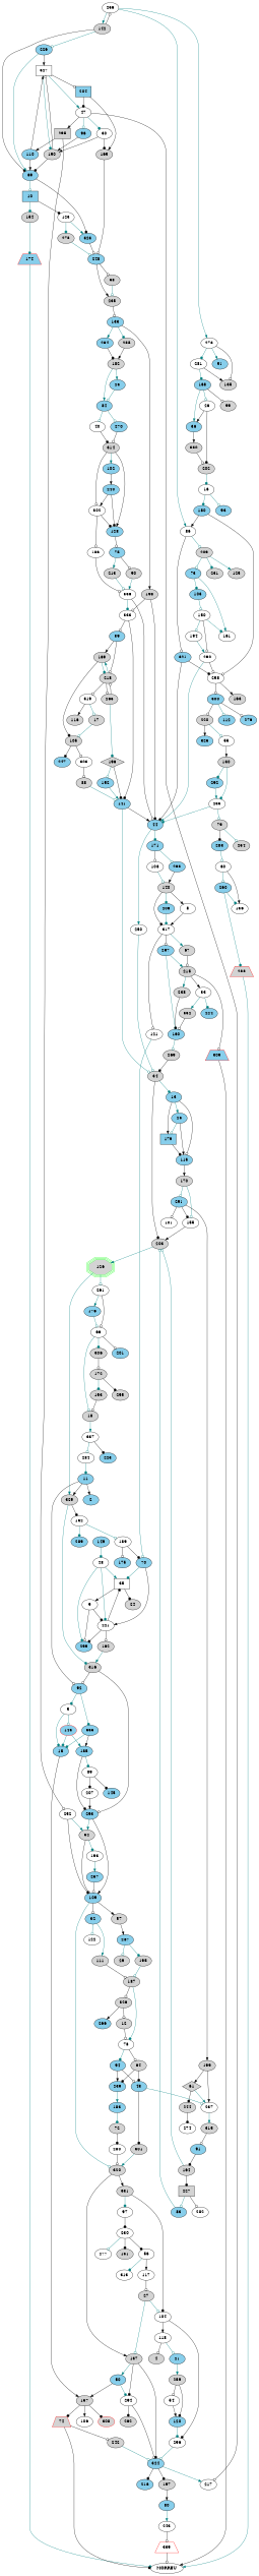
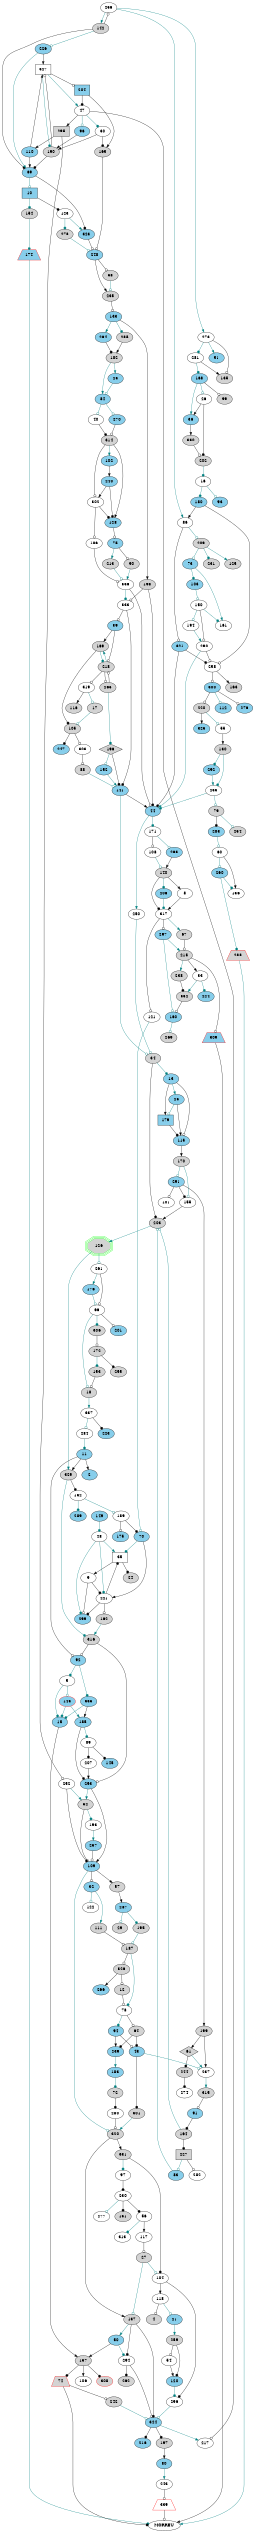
  strict digraph {
    node [fillcolor=lightgrey style=filled]
    edge [arrowhead=odot color=black]
    327 [fillcolor=white shape=box]
    204 [fillcolor=skyblue shape=box]
    190
    47 [fillcolor=white]
    165
    69 [fillcolor=skyblue]
    295 [shape=box]
    217 [fillcolor=white]
    30 [fillcolor=white]
    96 [fillcolor=skyblue]
    227 [shape=box]
    83 [fillcolor=skyblue]
    282 [fillcolor=white]
    203
    248 [fillcolor=skyblue]
    110 [fillcolor=skyblue]
    252 [fillcolor=white]
    52
    109 [fillcolor=skyblue]
    10 [fillcolor=skyblue shape=box]
    123 [fillcolor=white]
    154
    323 [fillcolor=skyblue]
    278
    174 [color=red fillcolor=skyblue shape=trapezium]
    196 [shape=diamond]
    141 [fillcolor=skyblue]
    152 [fillcolor=skyblue]
    44 [fillcolor=skyblue]
    34
    61 [shape=diamond]
    237 [fillcolor=white]
    244
    315
    274 [fillcolor=white]
    35 [fillcolor=white shape=box]
    24
    9 [fillcolor=white]
    299 [fillcolor=skyblue]
    221 [fillcolor=white]
    179 [fillcolor=skyblue shape=box]
    115 [fillcolor=skyblue]
    170
    309 [color=red fillcolor=skyblue shape=trapezium]
    "MÓRREU" [fillcolor=white]
    339 [color=red fillcolor=white shape=trapezium]
    288 [color=red shape=trapezium]
    74 [color=red shape=trapezium]
    242
    324 [fillcolor=skyblue]
    256 [fillcolor=white]
    142
    86 [fillcolor=white]
    273 [fillcolor=white]
    226 [fillcolor=skyblue]
    209
    321 [fillcolor=skyblue]
    281 [fillcolor=white]
    51 [fillcolor=skyblue]
    135
    73 [fillcolor=skyblue]
    231
    125
    258 [fillcolor=white]
    168 [fillcolor=skyblue]
    235
    58
    133 [fillcolor=skyblue]
    285
    264 [fillcolor=skyblue]
    198
    182
    333 [fillcolor=white]
    23 [fillcolor=skyblue]
    84 [fillcolor=skyblue]
-   171 [fillcolor=skyblue]
+   171 [fillcolor=white]
    250 [fillcolor=white]
    39 [fillcolor=skyblue]
    270 [fillcolor=skyblue]
    40 [fillcolor=white]
    314
    302 [fillcolor=white]
    102 [fillcolor=skyblue]
    128 [fillcolor=skyblue]
    186 [fillcolor=white]
    240 [fillcolor=skyblue]
    75 [fillcolor=skyblue]
    336 [fillcolor=white]
    90
    213
    263 [fillcolor=skyblue]
    108 [fillcolor=white]
    169
    218
    105
    319 [fillcolor=white]
    265
    13 [fillcolor=skyblue]
    303 [fillcolor=white]
    247 [fillcolor=skyblue]
    17
    116
    88
    126 [color=green shape=tripleoctagon]
    25 [fillcolor=skyblue]
    140
    8 [fillcolor=white]
    317 [fillcolor=white]
    206 [fillcolor=skyblue]
    67
    297 [fillcolor=skyblue]
    121 [fillcolor=white]
    215
    160 [fillcolor=skyblue]
    70 [fillcolor=skyblue]
    33 [fillcolor=white]
    238
    269
    332
    224 [fillcolor=skyblue]
    329
    261 [fillcolor=white]
    316
    132 [fillcolor=white]
    176 [fillcolor=skyblue]
    66 [fillcolor=white]
    253 [fillcolor=skyblue]
    92 [fillcolor=skyblue]
    289 [fillcolor=skyblue]
    189 [fillcolor=white]
    306
    18
    201 [fillcolor=skyblue]
    5 [fillcolor=white]
    335 [fillcolor=skyblue]
    175 [fillcolor=skyblue]
    193 [fillcolor=white]
    32 [fillcolor=skyblue]
    320
    57
    143 [color=red fillcolor=skyblue]
    15 [fillcolor=skyblue]
    185 [fillcolor=skyblue]
    257 [fillcolor=skyblue]
    111
    122 [fillcolor=white]
    137
    331
    287 [fillcolor=skyblue]
    187
    50 [fillcolor=skyblue]
    294 [fillcolor=white]
    97 [fillcolor=white]
    104 [fillcolor=white]
    195
    29
    326
    78 [fillcolor=white]
    12
    266 [fillcolor=skyblue]
    64
    94 [fillcolor=skyblue]
    43 [fillcolor=skyblue]
    239 [fillcolor=skyblue]
    301
    183 [fillcolor=skyblue]
    72
    91 [fillcolor=skyblue]
    157
    262
    197
    216 [fillcolor=skyblue]
    230 [fillcolor=white]
    118 [fillcolor=white]
    296 [fillcolor=white]
    106 [fillcolor=white]
    308 [color=red]
    80 [fillcolor=skyblue]
    243 [fillcolor=white]
    103 [fillcolor=skyblue]
    161 [fillcolor=white]
    300 [fillcolor=skyblue]
    163
    150 [fillcolor=white]
    194 [fillcolor=white]
    290 [fillcolor=white]
    112 [fillcolor=skyblue]
    276 [fillcolor=skyblue]
    220
    55 [fillcolor=white]
    325 [fillcolor=skyblue]
    130
    292 [fillcolor=skyblue]
    233 [fillcolor=white]
    79
    283 [fillcolor=skyblue]
    254
    60 [fillcolor=white]
    260 [fillcolor=skyblue]
    136 [fillcolor=white]
    149 [fillcolor=skyblue]
    48 [fillcolor=white]
    162
    89 [fillcolor=white]
    207 [fillcolor=white]
    145 [fillcolor=skyblue]
    26 [fillcolor=white]
    99
    36 [fillcolor=skyblue]
    202
    330
    16 [fillcolor=white]
    180 [fillcolor=skyblue]
    93 [fillcolor=skyblue]
    155 [fillcolor=white]
    291 [fillcolor=skyblue]
    199
    101 [fillcolor=white]
    172
    337 [fillcolor=white]
    153
    255
    284 [fillcolor=white]
    223 [fillcolor=skyblue]
    11 [fillcolor=skyblue]
    2 [fillcolor=skyblue]
    280 [fillcolor=white]
    56 [fillcolor=white]
    277 [fillcolor=white]
    151
    21 [fillcolor=skyblue]
    4
    117 [fillcolor=white]
    313 [fillcolor=white]
    27
    259
    54 [fillcolor=white]
    120 [fillcolor=skyblue]
    164
    327 -> 204
    327 -> 190 [arrowhead=dot color=teal]
    327 -> 47 [arrowhead=normal color=teal]
    204 -> 47 [arrowhead=dot]
    204 -> 165 [arrowhead=normal]
    190 -> 327
    190 -> 69 [arrowhead=dot]
    47 -> 295 [arrowhead=normal]
    47 -> 217
    47 -> 30 [arrowhead=dot color=teal]
    47 -> 96 [color=teal]
    165 -> 248
    69 -> 10 [color=teal]
    69 -> 323 [arrowhead=dot]
    295 -> 110 [arrowhead=normal]
    295 -> 252
    30 -> 190 [arrowhead=normal]
    30 -> 165 [arrowhead=dot]
    96 -> 190 [arrowhead=normal]
    227 -> 83 [color=teal]
    227 -> 282
    83 -> 203 [color=teal]
    203 -> 126 [arrowhead=normal color=teal]
    248 -> 235 [arrowhead=normal]
    248 -> 58
    110 -> 327 [arrowhead=normal]
    110 -> 69 [arrowhead=normal]
    252 -> 52 [arrowhead=normal color=teal]
    252 -> 109 [arrowhead=dot]
    52 -> 109
    52 -> 193 [arrowhead=dot color=teal]
    109 -> 32
    109 -> 320 [color=teal]
    109 -> 57 [arrowhead=normal]
    10 -> 123 [arrowhead=dot]
    10 -> 154 [arrowhead=dot color=teal]
    123 -> 323 [arrowhead=normal color=teal]
    123 -> 278 [arrowhead=dot color=teal]
    154 -> 174 [arrowhead=dot color=teal]
    323 -> 248
    278 -> 248 [color=teal]
    174 -> "MÓRREU" [arrowhead=dot color=teal]
    196 -> 141 [arrowhead=dot]
    196 -> 152 [color=teal]
    141 -> 44 [arrowhead=normal]
    141 -> 34 [color=teal]
    152 -> 141 [arrowhead=normal color=teal]
    44 -> 171 [arrowhead=dot color=teal]
    44 -> 250 [arrowhead=normal color=teal]
    34 -> 203 [arrowhead=dot]
    34 -> 13 [arrowhead=dot color=teal]
    61 -> 237 [arrowhead=normal color=teal]
    61 -> 244 [arrowhead=dot]
    237 -> 315 [arrowhead=normal color=teal]
    244 -> 274 [arrowhead=dot]
    315 -> 91
    35 -> 24 [arrowhead=dot]
    35 -> 9 [arrowhead=normal]
    9 -> 299
    9 -> 221 [arrowhead=dot]
    221 -> 35 [arrowhead=dot]
    221 -> 299 [arrowhead=dot]
    221 -> 162
    179 -> 115 [arrowhead=dot]
    115 -> 170 [arrowhead=normal]
    170 -> 155 [color=teal]
    170 -> 291 [color=teal]
    309 -> "MÓRREU" [arrowhead=normal]
    339 -> "MÓRREU"
    288 -> "MÓRREU" [arrowhead=normal color=teal]
    74 -> "MÓRREU" [arrowhead=dot]
    74 -> 242
    242 -> 324 [color=teal]
    324 -> 217 [arrowhead=normal color=teal]
    324 -> 197 [arrowhead=dot]
    324 -> 216 [arrowhead=dot]
    256 -> 142 [arrowhead=normal color=teal]
    256 -> 86 [arrowhead=normal color=teal]
    256 -> 273 [arrowhead=normal color=teal]
    142 -> 69 [arrowhead=dot]
    142 -> 256
    142 -> 226 [color=teal]
    86 -> 209 [color=teal]
    86 -> 321
    273 -> 281 [arrowhead=dot color=teal]
    273 -> 51 [arrowhead=normal color=teal]
    273 -> 135
    226 -> 327 [arrowhead=normal]
    226 -> 69 [arrowhead=normal color=teal]
    209 -> 73 [color=teal]
    209 -> 231 [arrowhead=dot color=teal]
    209 -> 125 [arrowhead=normal color=teal]
    321 -> 44 [arrowhead=dot]
    321 -> 258 [arrowhead=dot]
    281 -> 135 [arrowhead=normal]
    281 -> 168 [arrowhead=dot color=teal]
    73 -> 103 [arrowhead=dot color=teal]
    73 -> 161 [arrowhead=normal color=teal]
    258 -> 300
    258 -> 163 [arrowhead=normal]
    168 -> 26 [color=teal]
    168 -> 99
    168 -> 36 [arrowhead=normal color=teal]
    235 -> 133
    58 -> 235 [color=teal]
    133 -> 285 [arrowhead=dot color=teal]
    133 -> 264 [arrowhead=normal color=teal]
    133 -> 198 [arrowhead=normal]
    285 -> 182 [arrowhead=normal]
    264 -> 182 [arrowhead=dot]
    198 -> 44 [arrowhead=dot]
    198 -> 333
    182 -> 23 [arrowhead=normal color=teal]
    182 -> 84 [arrowhead=normal color=teal]
    333 -> 141 [arrowhead=dot]
    333 -> 39
    23 -> 84 [color=teal]
    84 -> 270 [color=teal]
    84 -> 40 [color=teal]
    171 -> 263 [color=teal]
    171 -> 108
    250 -> 34 [color=teal]
    39 -> 169 [arrowhead=normal]
    39 -> 218
    270 -> 314
    40 -> 314 [arrowhead=dot]
    314 -> 302
    314 -> 102 [arrowhead=normal color=teal]
    314 -> 128 [arrowhead=normal]
    302 -> 128 [arrowhead=dot]
    302 -> 186
    102 -> 240 [arrowhead=normal]
    128 -> 75
    186 -> 336
    240 -> 302 [arrowhead=normal]
    240 -> 128 [arrowhead=dot]
    75 -> 90
    75 -> 213 [arrowhead=normal color=teal]
    336 -> 44
    336 -> 333 [arrowhead=dot color=teal]
    90 -> 336 [arrowhead=normal color=teal]
    213 -> 336 [color=teal]
    263 -> 140 [arrowhead=normal]
    108 -> 140 [color=teal]
    169 -> 218 [arrowhead=dot color=teal]
    169 -> 105 [arrowhead=dot]
    218 -> 169 [arrowhead=normal color=teal]
    218 -> 319
    218 -> 265
    105 -> 303
    105 -> 247 [arrowhead=dot]
    319 -> 17 [color=teal]
    319 -> 116 [arrowhead=normal]
    265 -> 196 [arrowhead=dot color=teal]
    265 -> 218
    13 -> 179 [arrowhead=normal]
    13 -> 115
    13 -> 25 [arrowhead=normal color=teal]
    303 -> 88
    17 -> 105 [color=teal]
    88 -> 141 [color=teal]
    126 -> 329 [arrowhead=normal color=teal]
    126 -> 261 [color=teal]
    25 -> 179 [color=teal]
    25 -> 115 [arrowhead=normal]
    140 -> 8 [arrowhead=normal]
    140 -> 317 [arrowhead=dot]
    140 -> 206 [arrowhead=dot color=teal]
    8 -> 317 [arrowhead=normal]
    317 -> 67 [arrowhead=normal color=teal]
    317 -> 297
    317 -> 121
    206 -> 317 [arrowhead=dot color=teal]
    67 -> 215
    297 -> 215 [arrowhead=normal color=teal]
    297 -> 160 [color=teal]
    121 -> 70 [color=teal]
    215 -> 309
    215 -> 33 [arrowhead=normal]
    215 -> 238 [arrowhead=normal color=teal]
    160 -> 269 [color=teal]
    70 -> 35 [arrowhead=dot color=teal]
    70 -> 221 [arrowhead=normal]
    33 -> 332 [arrowhead=normal color=teal]
    33 -> 224 [arrowhead=dot color=teal]
-   238 -> 160 [arrowhead=dot]
-   269 -> 34 [arrowhead=dot]
+   238 -> 332 [arrowhead=dot]
    332 -> 160
    329 -> 316 [arrowhead=dot color=teal]
    329 -> 132 [arrowhead=dot]
    261 -> 176 [arrowhead=normal color=teal]
    261 -> 66
    316 -> 253
    316 -> 92
    132 -> 289 [arrowhead=dot color=teal]
    132 -> 189 [color=teal]
    176 -> 66 [color=teal]
    66 -> 306 [arrowhead=dot color=teal]
    66 -> 18 [color=teal]
    66 -> 201
    253 -> 52 [arrowhead=normal color=teal]
    253 -> 109 [arrowhead=normal]
    92 -> 5 [arrowhead=dot color=teal]
    92 -> 335 [arrowhead=dot color=teal]
    189 -> 70 [arrowhead=dot]
    189 -> 175
    306 -> 172
    18 -> 337 [arrowhead=normal color=teal]
    5 -> 143 [color=teal]
    5 -> 15 [arrowhead=dot color=teal]
    335 -> 15 [arrowhead=dot color=teal]
    335 -> 185 [arrowhead=normal]
    193 -> 257 [arrowhead=normal color=teal]
    32 -> 111 [arrowhead=normal color=teal]
    32 -> 122 [color=teal]
    320 -> 137 [arrowhead=normal]
    320 -> 331 [arrowhead=normal]
    57 -> 287 [arrowhead=normal]
    143 -> 15 [arrowhead=dot color=teal]
    143 -> 185 [arrowhead=normal color=teal]
    15 -> 157 [arrowhead=normal]
    185 -> 253 [arrowhead=dot]
    185 -> 89 [arrowhead=dot color=teal]
    257 -> 109
    111 -> 187
    137 -> 324 [arrowhead=dot]
    137 -> 50 [arrowhead=normal color=teal]
    137 -> 294 [arrowhead=dot]
    331 -> 97 [arrowhead=dot color=teal]
    331 -> 104 [arrowhead=dot]
    287 -> 195 [arrowhead=dot color=teal]
    287 -> 29 [color=teal]
    187 -> 326
    187 -> 78 [arrowhead=dot color=teal]
    50 -> 294 [arrowhead=dot color=teal]
    50 -> 157 [arrowhead=normal]
    294 -> 324
    294 -> 262 [arrowhead=dot]
    97 -> 230 [arrowhead=dot]
    104 -> 118 [arrowhead=normal]
    104 -> 296 [arrowhead=dot]
    195 -> 187 [color=teal]
    326 -> 12
    326 -> 266 [arrowhead=normal]
    78 -> 64
    78 -> 94 [arrowhead=dot color=teal]
    12 -> 78
    64 -> 43 [arrowhead=dot]
    64 -> 239 [arrowhead=dot]
    94 -> 43
    94 -> 239 [arrowhead=normal]
    43 -> 237 [color=teal]
    43 -> 301 [arrowhead=dot]
    239 -> 183 [arrowhead=normal color=teal]
    301 -> 320 [arrowhead=normal color=teal]
    183 -> 72 [arrowhead=dot color=teal]
    72 -> 280 [arrowhead=dot]
    91 -> 164 [arrowhead=dot]
    157 -> 74 [arrowhead=dot]
    157 -> 106 [arrowhead=normal]
    157 -> 308 [arrowhead=dot]
    197 -> 80 [arrowhead=normal]
    230 -> 56 [arrowhead=dot]
    230 -> 277 [color=teal]
    230 -> 151 [arrowhead=dot]
    118 -> 21 [color=teal]
    118 -> 4
    296 -> 324 [color=teal]
    80 -> 243 [arrowhead=normal color=teal]
    243 -> 339
    103 -> 150 [color=teal]
    300 -> 112 [color=teal]
    300 -> 276
    300 -> 220
    150 -> 161 [arrowhead=dot color=teal]
    150 -> 194 [color=teal]
    150 -> 290
    194 -> 290 [arrowhead=normal color=teal]
    290 -> 44 [arrowhead=normal color=teal]
    290 -> 258
    220 -> 55 [color=teal]
    220 -> 325 [arrowhead=normal]
    55 -> 130 [arrowhead=normal]
    130 -> 292 [arrowhead=dot color=teal]
    130 -> 233 [arrowhead=dot color=teal]
    292 -> 233 [arrowhead=normal color=teal]
    233 -> 44 [arrowhead=dot color=teal]
    233 -> 79 [color=teal]
    79 -> 283 [arrowhead=dot]
    79 -> 254 [color=teal]
    283 -> 60 [color=teal]
    60 -> 260 [color=teal]
    60 -> 136 [arrowhead=normal]
    260 -> 288 [arrowhead=dot color=teal]
    260 -> 136 [arrowhead=dot color=teal]
    149 -> 48 [arrowhead=dot color=teal]
    48 -> 35 [arrowhead=normal color=teal]
    48 -> 299 [arrowhead=dot color=teal]
    48 -> 221 [arrowhead=dot color=teal]
    162 -> 316 [arrowhead=normal color=teal]
    89 -> 207 [arrowhead=dot]
    89 -> 145 [arrowhead=dot]
    207 -> 253 [arrowhead=normal]
    26 -> 36 [arrowhead=normal]
    26 -> 202 [arrowhead=dot]
    36 -> 330 [arrowhead=normal]
    202 -> 16 [arrowhead=dot color=teal]
    330 -> 202
    16 -> 180 [arrowhead=dot color=teal]
    16 -> 93 [color=teal]
    180 -> 86 [arrowhead=normal]
    180 -> 258
    155 -> 203 [arrowhead=normal]
    291 -> 155 [arrowhead=dot]
    291 -> 199 [arrowhead=normal]
    291 -> 101
    199 -> 61 [arrowhead=normal]
    199 -> 237 [arrowhead=normal]
    172 -> 153 [arrowhead=dot color=teal]
    172 -> 255 [arrowhead=dot]
    337 -> 284 [color=teal]
    337 -> 223 [arrowhead=dot]
    153 -> 18
    284 -> 11 [arrowhead=dot color=teal]
    11 -> 329 [arrowhead=normal]
    11 -> 92
    11 -> 2 [arrowhead=normal]
    280 -> 320
    56 -> 117 [arrowhead=normal]
    56 -> 313 [arrowhead=dot color=teal]
    21 -> 259 [arrowhead=normal color=teal]
    117 -> 27
    27 -> 137 [color=teal]
    27 -> 104 [color=teal]
    259 -> 54
    259 -> 120 [arrowhead=dot]
    54 -> 120 [arrowhead=normal]
    120 -> 296 [arrowhead=dot color=teal]
    164 -> 227 [arrowhead=dot]
    164 -> 203 [color=teal]
  }
